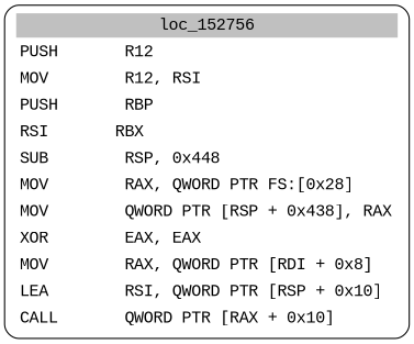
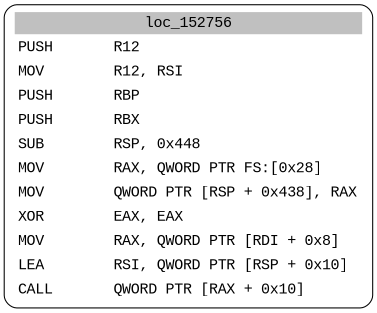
  digraph {
    rankdir=LR
-   n1 [fontname="Courier New" label=<<table border="0" cellborder="0" cellpadding="3"><tr><td align="center" colspan="2" bgcolor="grey">loc_152756</td></tr><tr><td align="left">PUSH       R12</td></tr><tr><td align="left">MOV        R12, RSI</td></tr><tr><td align="left">PUSH       RBP</td></tr><tr><td align="left">RSI       RBX</td></tr><tr><td align="left">SUB        RSP, 0x448</td></tr><tr><td align="left">MOV        RAX, QWORD PTR FS:[0x28]</td></tr><tr><td align="left">MOV        QWORD PTR [RSP + 0x438], RAX</td></tr><tr><td align="left">XOR        EAX, EAX</td></tr><tr><td align="left">MOV        RAX, QWORD PTR [RDI + 0x8]</td></tr><tr><td align="left">LEA        RSI, QWORD PTR [RSP + 0x10]</td></tr><tr><td align="left">CALL       QWORD PTR [RAX + 0x10]</td></tr></table>> shape=Mrecord]
+   n1 [fontname="Courier New" label=<<table border="0" cellborder="0" cellpadding="3"><tr><td align="center" colspan="2" bgcolor="grey">loc_152756</td></tr><tr><td align="left">PUSH       R12</td></tr><tr><td align="left">MOV        R12, RSI</td></tr><tr><td align="left">PUSH       RBP</td></tr><tr><td align="left">PUSH       RBX</td></tr><tr><td align="left">SUB        RSP, 0x448</td></tr><tr><td align="left">MOV        RAX, QWORD PTR FS:[0x28]</td></tr><tr><td align="left">MOV        QWORD PTR [RSP + 0x438], RAX</td></tr><tr><td align="left">XOR        EAX, EAX</td></tr><tr><td align="left">MOV        RAX, QWORD PTR [RDI + 0x8]</td></tr><tr><td align="left">LEA        RSI, QWORD PTR [RSP + 0x10]</td></tr><tr><td align="left">CALL       QWORD PTR [RAX + 0x10]</td></tr></table>> shape=Mrecord]
  }
